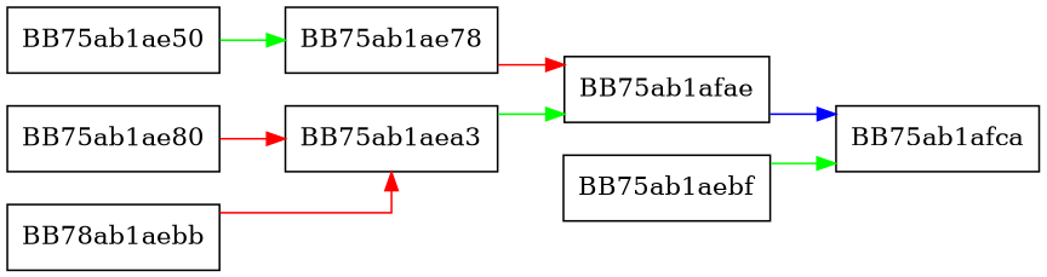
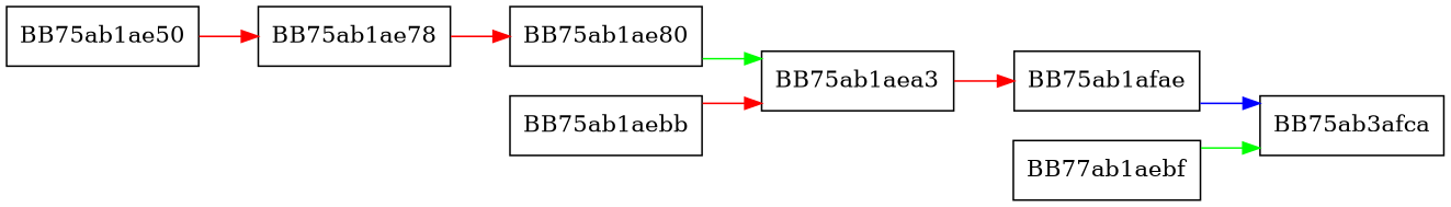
  digraph {
    rankdir=LR
    splines=ortho
    node [shape=box]
    edge [color=red]
    BB75ab1ae50
    BB75ab1ae78
    n3 [label=BB75ab1ae80]
    BB75ab1aea3
    BB75ab1afae
-   BB75ab1afca
-   BB75ab1aebf
-   BB75ab1aebb [label=BB78ab1aebb]
-   BB75ab1ae50 -> BB75ab1ae78 [color=green]
-   BB75ab1ae78 -> BB75ab1afae
-   n3 -> BB75ab1aea3
-   BB75ab1aea3 -> BB75ab1afae [color=green]
+   BB75ab1afca [label=BB75ab3afca]
+   BB75ab1aebf [label=BB77ab1aebf]
+   BB75ab1aebb
+   BB75ab1ae50 -> BB75ab1ae78
+   BB75ab1ae78 -> n3
+   n3 -> BB75ab1aea3 [color=green]
+   BB75ab1aea3 -> BB75ab1afae
    BB75ab1afae -> BB75ab1afca [color=blue]
    BB75ab1aebf -> BB75ab1afca [color=green]
    BB75ab1aebb -> BB75ab1aea3
  }
